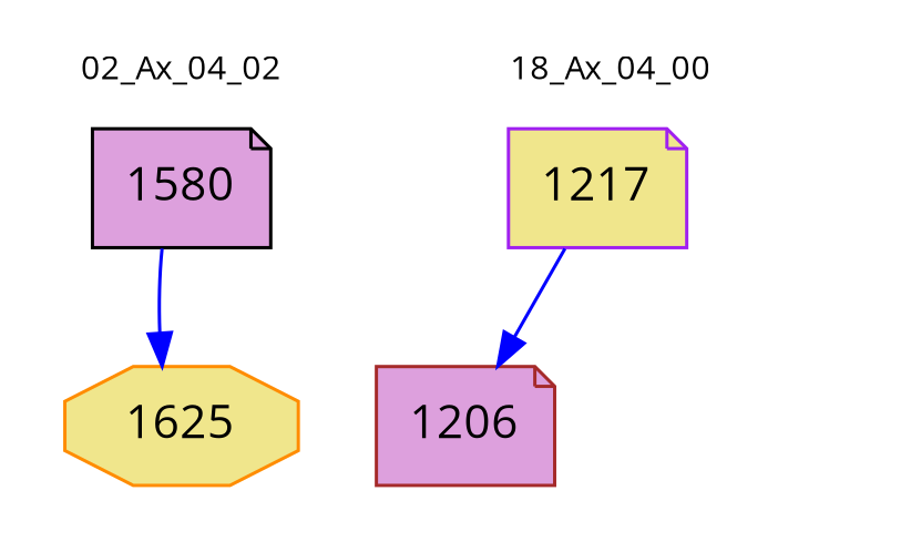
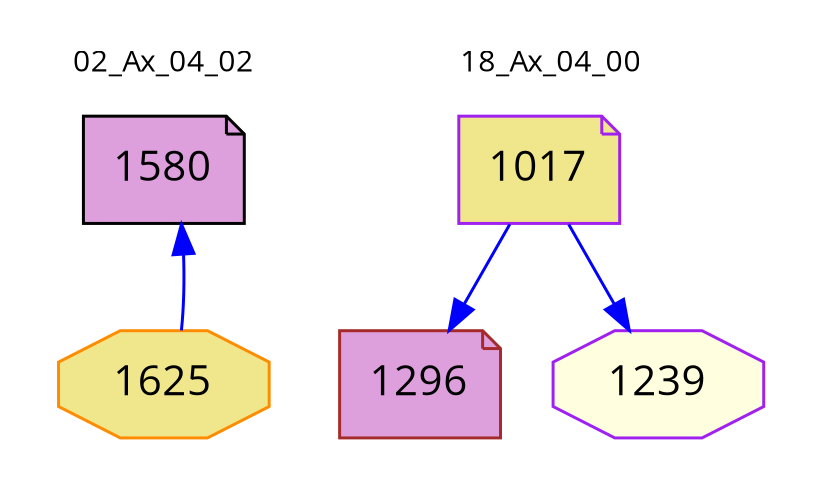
  digraph {
    fontname="Open Sans"
    node [color=purple fillcolor=plum fontname="Open Sans" shape=note style=filled]
    edge [color=blue fontname="Open Sans"]
    n1 [color=black label=1580]
    n2 [color=darkorange fillcolor=khaki label=1625 shape=octagon]
-   n3 [fillcolor=khaki label=1217]
-   n4 [color=brown label=1206]
+   n3 [fillcolor=khaki label=1017]
+   n4 [color=brown label=1296]
+   n5 [fillcolor=lightyellow label=1239 shape=octagon]
    subgraph cluster_1 {
      color=white
      fontsize=10
      label="02_Ax_04_02"
      n1
      n2
    }
    subgraph cluster_2 {
      color=white
      fontsize=10
      label="18_Ax_04_00"
      n3
      n4
+     n5
    }
-   n1 -> n2
+   n2 -> n1
    n3 -> n4
+   n3 -> n5
  }
